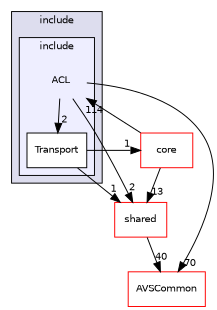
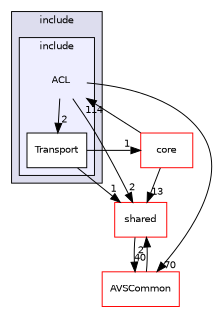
  digraph {
    compound=true
    node [fontname=Helvetica fontsize=10 shape=box color=red fillcolor=white style=filled]
    edge [headlabel=2 labeldistance=1.5 labelfontname=Helvetica labelfontsize=10]
    n1 [label=ACL shape=plaintext color="" fillcolor="" style=""]
    n2 [color=black label=Transport]
    n3 [label=shared]
    n4 [label=AVSCommon]
    n5 [label=core]
    subgraph cluster_1 {
      bgcolor="#ddddee"
      fontname=Helvetica
      fontsize=10
      label=include
      pencolor=black
      subgraph cluster_2 {
        bgcolor="#eeeeff"
        fontname=Helvetica
        fontsize=10
        label=include
        pencolor=black
        n1
        n2
      }
    }
    n1 -> n2
    n1 -> n3
    n1 -> n4 [headlabel=70]
    n2 -> n3 [headlabel=1]
    n2 -> n5 [headlabel=1]
    n3 -> n4 [headlabel=40]
+   n4 -> n3
    n5 -> n1 [headlabel=114]
    n5 -> n3 [headlabel=13]
  }
